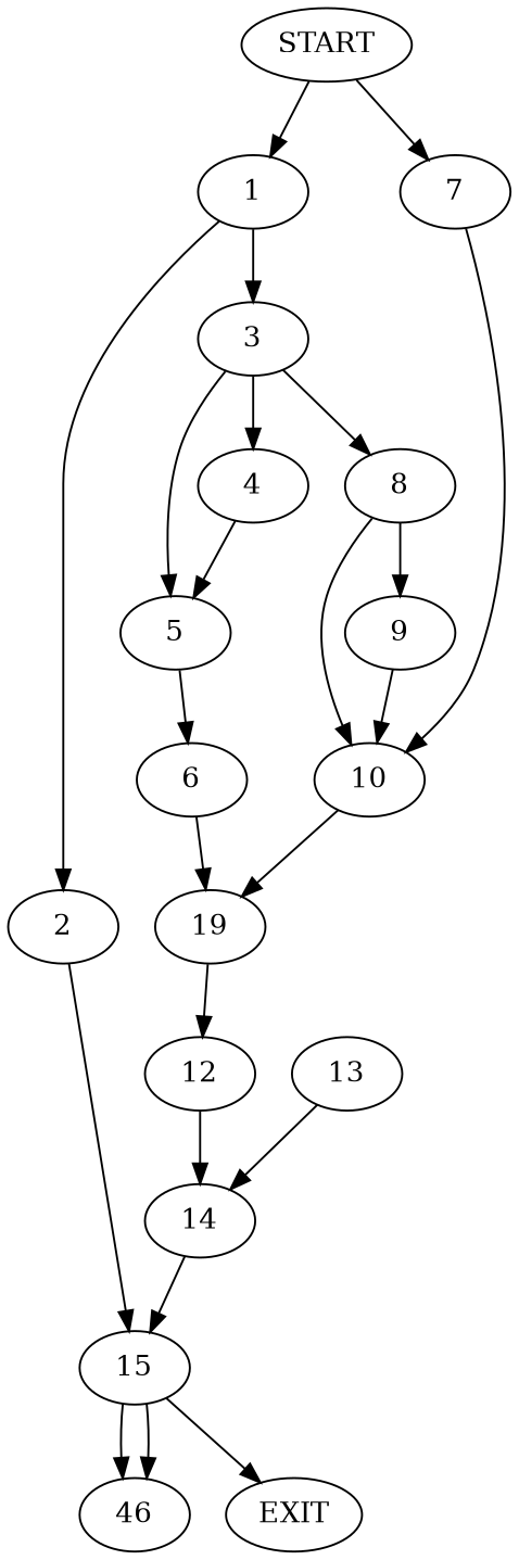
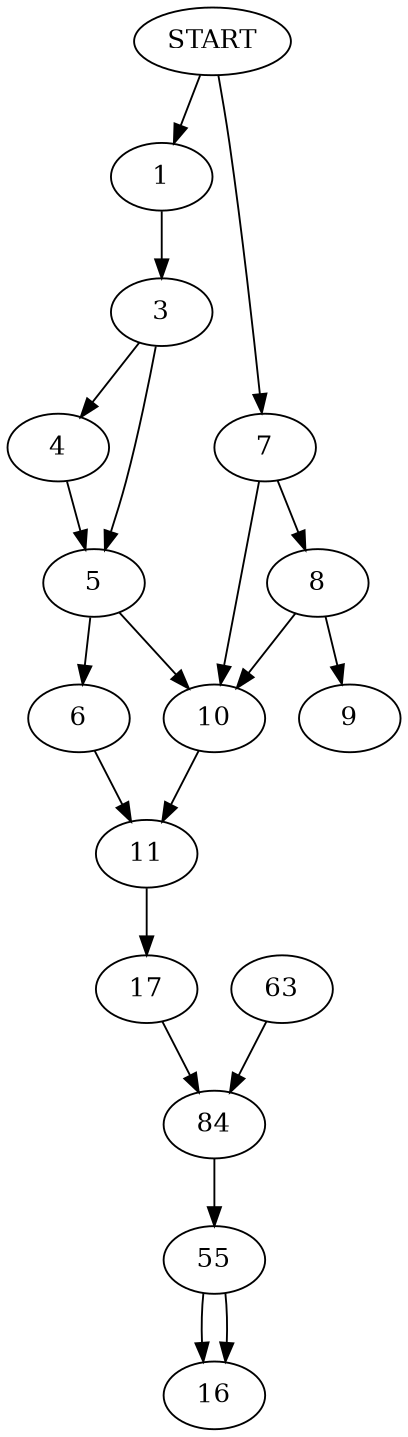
  digraph {
    n1 [label=START]
    1
    7
-   2
    3
    8
    10
-   15
+   15 [label=55]
    4
    5
-   16 [label=46]
-   n12 [label=EXIT]
+   16
    6
-   11 [label=19]
-   12
+   11
+   12 [label=17]
    9
-   14
-   13
+   14 [label=84]
+   13 [label=63]
    n1 -> 1
    n1 -> 7
-   1 -> 2
    1 -> 3
-   3 -> 8
+   7 -> 8
    7 -> 10
-   2 -> 15
    3 -> 4
    3 -> 5
    8 -> 10
    8 -> 9
    10 -> 11
    15 -> 16
    15 -> 16 [tailport=s2]
-   15 -> n12
    4 -> 5
    5 -> 6
    6 -> 11
    11 -> 12
    12 -> 14
-   9 -> 10
+   5 -> 10
    14 -> 15
    13 -> 14
  }
